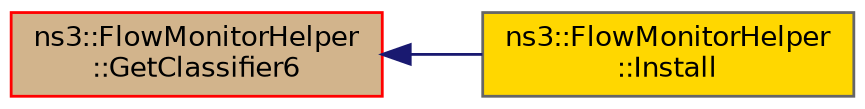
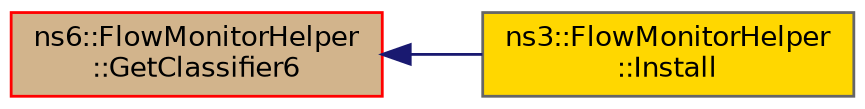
  digraph {
    rankdir=LR
    node [fontname=Helvetica fontsize=10 shape=record style=filled]
-   n1 [color=red fillcolor=tan fontcolor=black height=0.2 label="ns3::FlowMonitorHelper\l::GetClassifier6" width=0.4]
+   n1 [color=red fillcolor=tan fontcolor=black height=0.2 label="ns6::FlowMonitorHelper\l::GetClassifier6" width=0.4]
    n2 [color=gray40 fillcolor=gold height=0.2 label="ns3::FlowMonitorHelper\l::Install" width=0.4]
    n1 -> n2 [color=midnightblue dir=back fontname=Helvetica fontsize=10 labelfontname=Helvetica labelfontsize=10 style=solid]
  }
